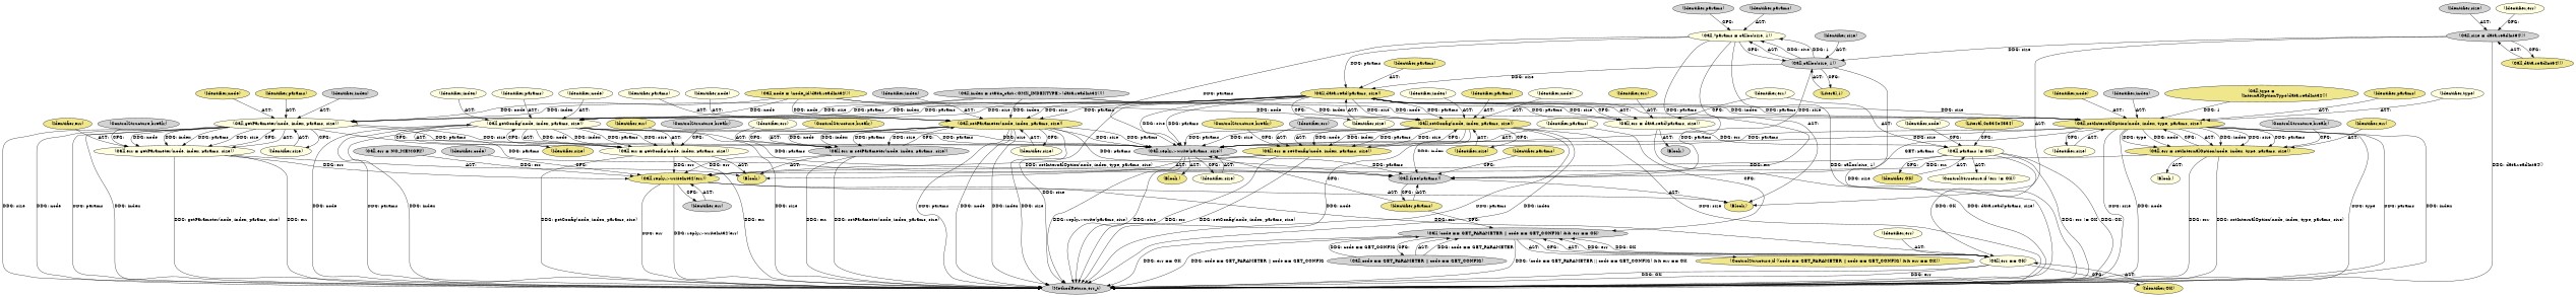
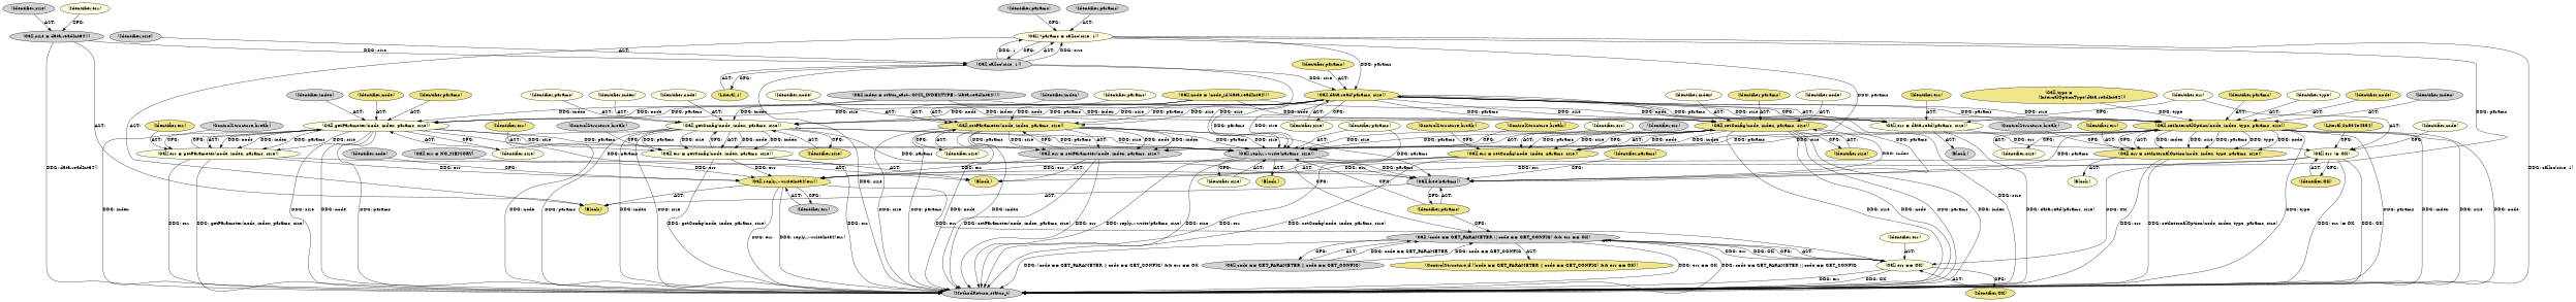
  digraph {
    node [fillcolor=khaki style=filled]
    n1 [fillcolor=lightyellow label="(Call,*params = calloc(size, 1))"]
    n2 [fillcolor=lightgrey label="(Call,calloc(size, 1))"]
    n3 [label="(Call,data.read(params, size))"]
    n4 [fillcolor=lightgrey label="(Call,reply->write(params, size))"]
    n5 [fillcolor=lightgrey label="(Call,free(params))"]
    n6 [label="(Block,)"]
-   n7 [fillcolor=lightgrey label="(MethodReturn,err_t)"]
+   n7 [fillcolor=lightgrey label="(MethodReturn,status_t)"]
    n8 [label="(Literal,1)"]
    n9 [fillcolor=lightyellow label="(Call,err = data.read(params, size))"]
    n10 [fillcolor=lightyellow label="(Call,getParameter(node, index, params, size))"]
    n11 [label="(Call,setParameter(node, index, params, size))"]
    n12 [fillcolor=lightyellow label="(Call,getConfig(node, index, params, size))"]
    n13 [label="(Call,setConfig(node, index, params, size))"]
    n14 [label="(Call,setInternalOption(node, index, type, params, size))"]
    n15 [fillcolor=lightyellow label="(Identifier,size)"]
    n16 [label="(Block,)"]
    n17 [fillcolor=lightyellow label="(Identifier,size)"]
    n18 [label="(Identifier,params)"]
    n19 [fillcolor=lightgrey label="(Call,size = data.readInt64())"]
-   n20 [label="(Call,data.readInt64())"]
-   n21 [fillcolor=lightyellow label="(Call,params != OK)"]
+   n21 [fillcolor=lightyellow label="(Call,err != OK)"]
    n22 [fillcolor=lightgrey label="(Block,)"]
    n23 [fillcolor=lightyellow label="(Call,err = getParameter(node, index, params, size))"]
    n24 [fillcolor=lightyellow label="(Identifier,size)"]
    n25 [fillcolor=lightgrey label="(Call,err = setParameter(node, index, params, size))"]
    n26 [fillcolor=lightyellow label="(Identifier,size)"]
    n27 [fillcolor=lightyellow label="(Call,err = getConfig(node, index, params, size))"]
    n28 [label="(Identifier,size)"]
    n29 [label="(Call,err = setConfig(node, index, params, size))"]
    n30 [label="(Identifier,size)"]
    n31 [label="(Call,err = setInternalOption(node, index, type, params, size))"]
    n32 [fillcolor=lightyellow label="(Identifier,size)"]
    n33 [label="(Call,reply->writeInt32(err))"]
    n34 [fillcolor=lightyellow label="(Call,err == OK)"]
    n35 [label="(Identifier,OK)"]
-   n36 [fillcolor=lightyellow label="(ControlStructure,if (err != OK))"]
    n37 [fillcolor=lightgrey label="(Identifier,err)"]
    n38 [fillcolor=lightgrey label="(Call,(code == GET_PARAMETER || code == GET_CONFIG) && err == OK)"]
    n39 [label="(Identifier,OK)"]
    n40 [fillcolor=lightgrey label="(Call,code == GET_PARAMETER || code == GET_CONFIG)"]
    n41 [label="(ControlStructure,if ((code == GET_PARAMETER || code == GET_CONFIG) && err == OK))"]
    n42 [label="(Block,)"]
    n43 [fillcolor=lightyellow label="(Block,)"]
    n44 [label="(Identifier,err)"]
    n45 [fillcolor=lightgrey label="(Identifier,params)"]
    n46 [fillcolor=lightgrey label="(ControlStructure,break;)"]
    n47 [fillcolor=lightgrey label="(Call,index = static_cast<OMX_INDEXTYPE>(data.readInt32()))"]
    n48 [fillcolor=lightgrey label="(Identifier,size)"]
    n49 [fillcolor=lightyellow label="(Identifier,index)"]
    n50 [fillcolor=lightgrey label="(Identifier,index)"]
    n51 [label="(Identifier,params)"]
    n52 [fillcolor=lightgrey label="(Identifier,code)"]
    n53 [label="(Call,node = (node_id)data.readInt32())"]
    n54 [fillcolor=lightgrey label="(ControlStructure,break;)"]
    n55 [label="(Identifier,params)"]
    n56 [fillcolor=lightgrey label="(Identifier,index)"]
    n57 [fillcolor=lightyellow label="(Identifier,params)"]
    n58 [label="(Call,type =\n                                (InternalOptionType)data.readInt32())"]
    n59 [label="(ControlStructure,break;)"]
    n60 [fillcolor=lightgrey label="(Identifier,params)"]
    n61 [fillcolor=lightyellow label="(Identifier,err)"]
    n62 [label="(Identifier,params)"]
    n63 [fillcolor=lightyellow label="(Identifier,err)"]
    n64 [fillcolor=lightgrey label="(Identifier,index)"]
    n65 [label="(Identifier,err)"]
    n66 [fillcolor=lightyellow label="(Identifier,err)"]
    n67 [label="(Identifier,params)"]
    n68 [label="(Identifier,node)"]
    n69 [fillcolor=lightyellow label="(Identifier,index)"]
    n70 [fillcolor=lightgrey label="(Call,err = NO_MEMORY)"]
    n71 [fillcolor=lightyellow label="(Identifier,type)"]
    n72 [fillcolor=lightgrey label="(Identifier,size)"]
    n73 [fillcolor=lightyellow label="(Identifier,node)"]
    n74 [fillcolor=lightyellow label="(Identifier,err)"]
    n75 [fillcolor=lightyellow label="(Identifier,code)"]
    n76 [label="(Identifier,params)"]
    n77 [fillcolor=lightyellow label="(Identifier,params)"]
    n78 [label="(Identifier,err)"]
    n79 [fillcolor=lightyellow label="(Identifier,params)"]
    n80 [fillcolor=lightyellow label="(Identifier,node)"]
    n81 [label="(Identifier,err)"]
    n82 [label="(ControlStructure,break;)"]
    n83 [fillcolor=lightgrey label="(ControlStructure,break;)"]
    n84 [fillcolor=lightyellow label="(Identifier,node)"]
    n85 [label="(Literal,0x534e4554)"]
    n86 [fillcolor=lightgrey label="(Identifier,err)"]
    n87 [label="(Identifier,node)"]
    n1 -> n2 [label="CFG: "]
    n1 -> n3 [label="DDG: params"]
    n1 -> n4 [label="DDG: params"]
    n1 -> n5 [label="DDG: params"]
    n1 -> n6 [label="AST: "]
    n1 -> n7 [label="DDG: calloc(size, 1)"]
    n2 -> n1 [label="AST: "]
    n2 -> n1 [label="DDG: size"]
    n2 -> n1 [label="DDG: 1"]
    n2 -> n3 [label="DDG: size"]
    n2 -> n4 [label="DDG: size"]
    n2 -> n7 [label="DDG: size"]
    n2 -> n8 [label="CFG: "]
    n3 -> n4 [label="DDG: params"]
    n3 -> n4 [label="DDG: size"]
    n3 -> n5 [label="DDG: params"]
    n3 -> n7 [label="DDG: size"]
    n3 -> n9 [label="AST: "]
    n3 -> n9 [label="DDG: params"]
    n3 -> n9 [label="DDG: size"]
    n3 -> n10 [label="DDG: params"]
    n3 -> n10 [label="DDG: size"]
    n3 -> n11 [label="DDG: params"]
    n3 -> n11 [label="DDG: size"]
    n3 -> n12 [label="DDG: params"]
    n3 -> n12 [label="DDG: size"]
    n3 -> n13 [label="DDG: params"]
    n3 -> n13 [label="DDG: size"]
    n3 -> n14 [label="DDG: params"]
    n3 -> n14 [label="DDG: size"]
    n3 -> n15 [label="CFG: "]
    n4 -> n5 [label="DDG: params"]
    n4 -> n7 [label="DDG: reply->write(params, size)"]
    n4 -> n7 [label="DDG: size"]
    n4 -> n16 [label="AST: "]
    n4 -> n17 [label="CFG: "]
    n5 -> n6 [label="AST: "]
    n5 -> n18 [label="CFG: "]
    n8 -> n2 [label="AST: "]
    n9 -> n3 [label="CFG: "]
    n9 -> n7 [label="DDG: data.read(params, size)"]
    n9 -> n21 [label="DDG: err"]
    n9 -> n22 [label="AST: "]
    n10 -> n4 [label="DDG: params"]
    n10 -> n4 [label="DDG: size"]
    n10 -> n5 [label="DDG: params"]
    n10 -> n7 [label="DDG: size"]
    n10 -> n7 [label="DDG: node"]
    n10 -> n7 [label="DDG: params"]
    n10 -> n7 [label="DDG: index"]
    n10 -> n23 [label="AST: "]
    n10 -> n23 [label="DDG: node"]
    n10 -> n23 [label="DDG: index"]
    n10 -> n23 [label="DDG: params"]
    n10 -> n23 [label="DDG: size"]
    n10 -> n24 [label="CFG: "]
    n11 -> n4 [label="DDG: params"]
    n11 -> n4 [label="DDG: size"]
    n11 -> n5 [label="DDG: params"]
    n11 -> n7 [label="DDG: size"]
    n11 -> n7 [label="DDG: params"]
    n11 -> n7 [label="DDG: node"]
    n11 -> n7 [label="DDG: index"]
    n11 -> n25 [label="AST: "]
    n11 -> n25 [label="DDG: node"]
    n11 -> n25 [label="DDG: index"]
    n11 -> n25 [label="DDG: params"]
    n11 -> n25 [label="DDG: size"]
    n11 -> n26 [label="CFG: "]
    n12 -> n4 [label="DDG: params"]
    n12 -> n4 [label="DDG: size"]
    n12 -> n5 [label="DDG: params"]
    n12 -> n7 [label="DDG: node"]
    n12 -> n7 [label="DDG: params"]
    n12 -> n7 [label="DDG: index"]
    n12 -> n7 [label="DDG: size"]
    n12 -> n27 [label="AST: "]
    n12 -> n27 [label="DDG: node"]
    n12 -> n27 [label="DDG: index"]
    n12 -> n27 [label="DDG: params"]
    n12 -> n27 [label="DDG: size"]
    n12 -> n28 [label="CFG: "]
    n13 -> n4 [label="DDG: params"]
    n13 -> n4 [label="DDG: size"]
    n13 -> n5 [label="DDG: index"]
    n13 -> n7 [label="DDG: size"]
    n13 -> n7 [label="DDG: node"]
    n13 -> n7 [label="DDG: params"]
    n13 -> n7 [label="DDG: index"]
    n13 -> n29 [label="AST: "]
    n13 -> n29 [label="DDG: node"]
    n13 -> n29 [label="DDG: index"]
    n13 -> n29 [label="DDG: params"]
    n13 -> n29 [label="DDG: size"]
    n13 -> n30 [label="CFG: "]
    n14 -> n4 [label="DDG: params"]
    n14 -> n4 [label="DDG: size"]
-   n14 -> n5 [label="GET: params"]
+   n14 -> n5 [label="DDG: params"]
    n14 -> n7 [label="DDG: type"]
    n14 -> n7 [label="DDG: params"]
    n14 -> n7 [label="DDG: index"]
    n14 -> n7 [label="DDG: size"]
    n14 -> n7 [label="DDG: node"]
    n14 -> n31 [label="AST: "]
    n14 -> n31 [label="DDG: index"]
    n14 -> n31 [label="DDG: size"]
    n14 -> n31 [label="DDG: params"]
    n14 -> n31 [label="DDG: type"]
    n14 -> n31 [label="DDG: node"]
    n14 -> n32 [label="CFG: "]
    n15 -> n3 [label="AST: "]
    n17 -> n4 [label="AST: "]
    n18 -> n4 [label="CFG: "]
    n18 -> n5 [label="AST: "]
    n18 -> n38 [label="CFG: "]
    n19 -> n2 [label="DDG: size"]
    n19 -> n6 [label="AST: "]
    n19 -> n7 [label="DDG: data.readInt64()"]
-   n19 -> n20 [label="CFG: "]
-   n20 -> n19 [label="AST: "]
    n21 -> n7 [label="DDG: err != OK"]
    n21 -> n7 [label="DDG: OK"]
    n21 -> n33 [label="DDG: err"]
    n21 -> n34 [label="DDG: OK"]
    n21 -> n35 [label="CFG: "]
-   n21 -> n36 [label="AST: "]
    n23 -> n7 [label="DDG: err"]
    n23 -> n7 [label="DDG: getParameter(node, index, params, size)"]
    n23 -> n10 [label="CFG: "]
    n23 -> n33 [label="DDG: err"]
    n23 -> n42 [label="AST: "]
    n24 -> n10 [label="AST: "]
    n25 -> n7 [label="DDG: setParameter(node, index, params, size)"]
    n25 -> n7 [label="DDG: err"]
    n25 -> n11 [label="CFG: "]
    n25 -> n33 [label="DDG: err"]
    n25 -> n42 [label="AST: "]
    n26 -> n11 [label="AST: "]
    n27 -> n7 [label="DDG: getConfig(node, index, params, size)"]
    n27 -> n7 [label="DDG: err"]
    n27 -> n12 [label="CFG: "]
    n27 -> n33 [label="DDG: err"]
    n27 -> n42 [label="AST: "]
    n28 -> n12 [label="AST: "]
    n29 -> n7 [label="DDG: err"]
    n29 -> n7 [label="DDG: setConfig(node, index, params, size)"]
    n29 -> n13 [label="CFG: "]
-   n29 -> n33 [label="DDG: setInternalOption(node, index, type, params, size)"]
+   n29 -> n33 [label="DDG: err"]
    n29 -> n42 [label="AST: "]
    n30 -> n13 [label="AST: "]
    n31 -> n7 [label="DDG: setInternalOption(node, index, type, params, size)"]
    n31 -> n7 [label="DDG: err"]
    n31 -> n14 [label="CFG: "]
    n31 -> n33 [label="DDG: err"]
    n31 -> n43 [label="AST: "]
    n32 -> n14 [label="AST: "]
    n33 -> n6 [label="AST: "]
    n33 -> n7 [label="DDG: err"]
    n33 -> n7 [label="DDG: reply->writeInt32(err)"]
    n33 -> n34 [label="DDG: err"]
    n33 -> n37 [label="CFG: "]
    n34 -> n7 [label="DDG: err"]
    n34 -> n7 [label="DDG: OK"]
    n34 -> n38 [label="AST: "]
    n34 -> n38 [label="DDG: err"]
    n34 -> n38 [label="DDG: OK"]
    n34 -> n39 [label="CFG: "]
    n35 -> n21 [label="AST: "]
    n37 -> n33 [label="AST: "]
    n38 -> n7 [label="DDG: err == OK"]
    n38 -> n7 [label="DDG: code == GET_PARAMETER || code == GET_CONFIG"]
    n38 -> n7 [label="DDG: (code == GET_PARAMETER || code == GET_CONFIG) && err == OK"]
    n38 -> n34 [label="CFG: "]
    n38 -> n40 [label="CFG: "]
    n38 -> n41 [label="AST: "]
    n39 -> n34 [label="AST: "]
    n40 -> n38 [label="AST: "]
    n40 -> n38 [label="DDG: code == GET_PARAMETER"]
    n40 -> n38 [label="DDG: code == GET_CONFIG"]
    n44 -> n27 [label="AST: "]
    n45 -> n1 [label="CFG: "]
    n46 -> n27 [label="CFG: "]
    n47 -> n10 [label="DDG: index"]
-   n47 -> n11 [label="DDG: index"]
    n47 -> n12 [label="DDG: index"]
    n47 -> n13 [label="DDG: index"]
    n47 -> n14 [label="DDG: index"]
    n48 -> n2 [label="AST: "]
    n49 -> n13 [label="AST: "]
    n50 -> n11 [label="AST: "]
    n51 -> n13 [label="AST: "]
    n52 -> n33 [label="CFG: "]
    n53 -> n10 [label="DDG: node"]
    n53 -> n11 [label="DDG: node"]
    n53 -> n12 [label="DDG: node"]
    n53 -> n13 [label="DDG: node"]
    n53 -> n14 [label="DDG: node"]
    n54 -> n31 [label="CFG: "]
    n55 -> n3 [label="AST: "]
    n56 -> n14 [label="AST: "]
    n57 -> n12 [label="AST: "]
-   n58 -> n14 [label="DDG: 1"]
+   n58 -> n14 [label="DDG: type"]
    n59 -> n25 [label="CFG: "]
    n60 -> n1 [label="AST: "]
    n61 -> n34 [label="AST: "]
    n62 -> n14 [label="AST: "]
    n63 -> n25 [label="AST: "]
    n64 -> n10 [label="AST: "]
    n65 -> n23 [label="AST: "]
    n66 -> n9 [label="CFG: "]
    n66 -> n21 [label="AST: "]
    n67 -> n5 [label="CFG: "]
    n68 -> n10 [label="AST: "]
    n69 -> n12 [label="AST: "]
    n70 -> n33 [label="DDG: err"]
    n71 -> n14 [label="AST: "]
    n72 -> n19 [label="AST: "]
    n73 -> n12 [label="AST: "]
    n74 -> n19 [label="CFG: "]
    n75 -> n21 [label="CFG: "]
    n76 -> n10 [label="AST: "]
    n77 -> n4 [label="AST: "]
    n77 -> n38 [label="CFG: "]
    n78 -> n31 [label="AST: "]
    n79 -> n11 [label="AST: "]
    n80 -> n11 [label="AST: "]
    n81 -> n9 [label="AST: "]
    n82 -> n29 [label="CFG: "]
    n83 -> n23 [label="CFG: "]
    n84 -> n13 [label="AST: "]
    n85 -> n21 [label="CFG: "]
    n86 -> n29 [label="AST: "]
    n87 -> n14 [label="AST: "]
  }
